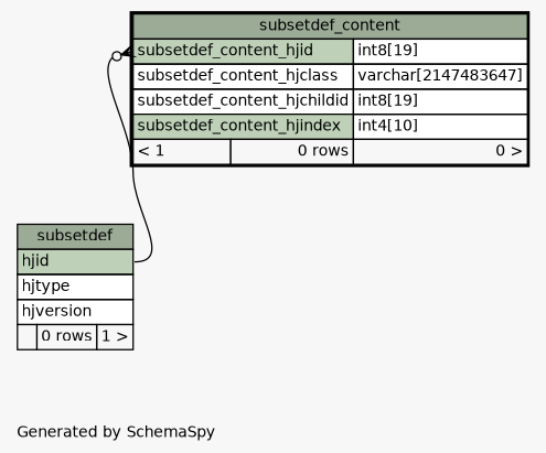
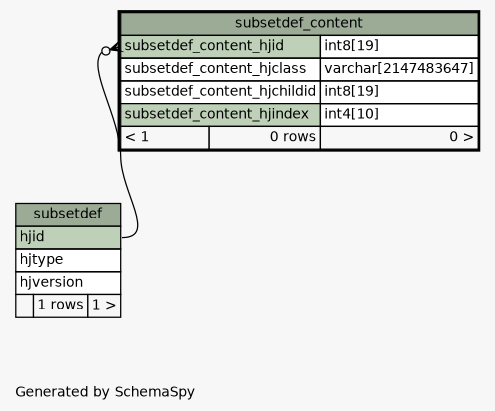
  digraph {
    bgcolor="#f7f7f7"
    fontname=Helvetica
    fontsize=11
    label="\nGenerated by SchemaSpy"
    labeljust=l
    nodesep=0.18
    rankdir=TB
    ranksep=0.46
    node [fontname=Helvetica fontsize=11 shape=plaintext]
    n1 [label=<     <TABLE BORDER="2" CELLBORDER="1" CELLSPACING="0" BGCOLOR="#ffffff">       <TR><TD COLSPAN="3" BGCOLOR="#9bab96" ALIGN="CENTER">subsetdef_content</TD></TR>       <TR><TD PORT="subsetdef_content_hjid" COLSPAN="2" BGCOLOR="#bed1b8" ALIGN="LEFT">subsetdef_content_hjid</TD><TD PORT="subsetdef_content_hjid.type" ALIGN="LEFT">int8[19]</TD></TR>       <TR><TD PORT="subsetdef_content_hjclass" COLSPAN="2" ALIGN="LEFT">subsetdef_content_hjclass</TD><TD PORT="subsetdef_content_hjclass.type" ALIGN="LEFT">varchar[2147483647]</TD></TR>       <TR><TD PORT="subsetdef_content_hjchildid" COLSPAN="2" ALIGN="LEFT">subsetdef_content_hjchildid</TD><TD PORT="subsetdef_content_hjchildid.type" ALIGN="LEFT">int8[19]</TD></TR>       <TR><TD PORT="subsetdef_content_hjindex" COLSPAN="2" BGCOLOR="#bed1b8" ALIGN="LEFT">subsetdef_content_hjindex</TD><TD PORT="subsetdef_content_hjindex.type" ALIGN="LEFT">int4[10]</TD></TR>       <TR><TD ALIGN="LEFT" BGCOLOR="#f7f7f7">&lt; 1</TD><TD ALIGN="RIGHT" BGCOLOR="#f7f7f7">0 rows</TD><TD ALIGN="RIGHT" BGCOLOR="#f7f7f7">0 &gt;</TD></TR>     </TABLE>>]
-   n2 [label=<     <TABLE BORDER="0" CELLBORDER="1" CELLSPACING="0" BGCOLOR="#ffffff">       <TR><TD COLSPAN="3" BGCOLOR="#9bab96" ALIGN="CENTER">subsetdef</TD></TR>       <TR><TD PORT="hjid" COLSPAN="3" BGCOLOR="#bed1b8" ALIGN="LEFT">hjid</TD></TR>       <TR><TD PORT="hjtype" COLSPAN="3" ALIGN="LEFT">hjtype</TD></TR>       <TR><TD PORT="hjversion" COLSPAN="3" ALIGN="LEFT">hjversion</TD></TR>       <TR><TD ALIGN="LEFT" BGCOLOR="#f7f7f7">  </TD><TD ALIGN="RIGHT" BGCOLOR="#f7f7f7">0 rows</TD><TD ALIGN="RIGHT" BGCOLOR="#f7f7f7">1 &gt;</TD></TR>     </TABLE>>]
+   n2 [label=<     <TABLE BORDER="0" CELLBORDER="1" CELLSPACING="0" BGCOLOR="#ffffff">       <TR><TD COLSPAN="3" BGCOLOR="#9bab96" ALIGN="CENTER">subsetdef</TD></TR>       <TR><TD PORT="hjid" COLSPAN="3" BGCOLOR="#bed1b8" ALIGN="LEFT">hjid</TD></TR>       <TR><TD PORT="hjtype" COLSPAN="3" ALIGN="LEFT">hjtype</TD></TR>       <TR><TD PORT="hjversion" COLSPAN="3" ALIGN="LEFT">hjversion</TD></TR>       <TR><TD ALIGN="LEFT" BGCOLOR="#f7f7f7">  </TD><TD ALIGN="RIGHT" BGCOLOR="#f7f7f7">1 rows</TD><TD ALIGN="RIGHT" BGCOLOR="#f7f7f7">1 &gt;</TD></TR>     </TABLE>>]
    n1 -> n2 [arrowhead=none arrowsize=0.8 arrowtail=crowodot dir=back headport="hjid:e" tailport="subsetdef_content_hjid:w"]
  }
